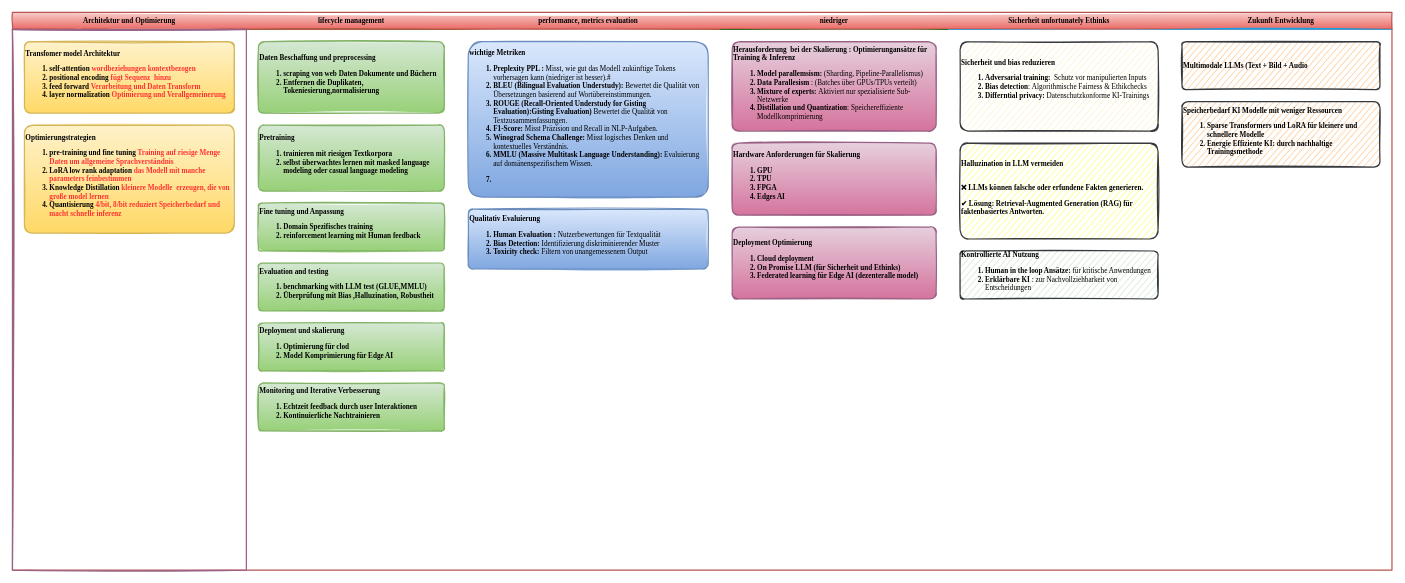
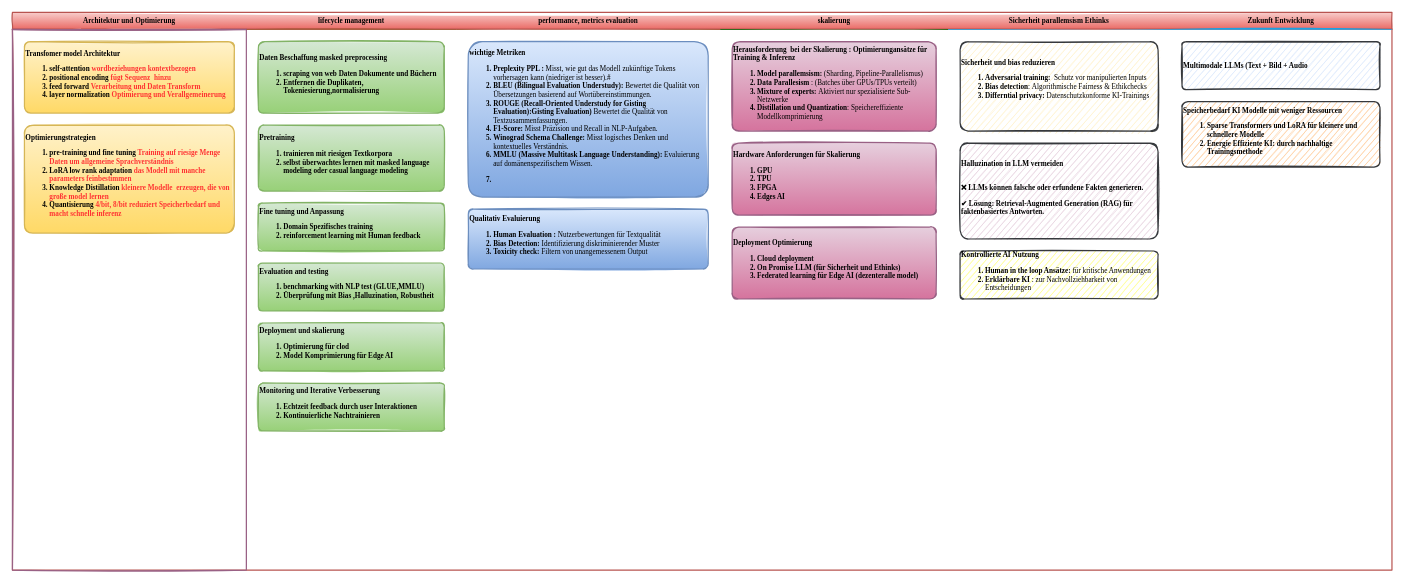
  <mxCell id="0" />
  <mxCell id="1" parent="0" />
  <mxCell id="2" value="" style="swimlane;fontStyle=2;childLayout=stackLayout;horizontal=1;startSize=28;horizontalStack=1;resizeParent=1;resizeParentMax=0;resizeLast=0;collapsible=0;marginBottom=0;swimlaneFillColor=none;fontFamily=Permanent Marker;fontSize=16;points=[];verticalAlign=top;stackBorder=0;resizable=1;strokeWidth=2;sketch=1;disableMultiStroke=1;fillColor=#f8cecc;strokeColor=#b85450;gradientColor=#ea6b66;" parent="1" vertex="1"><mxGeometry x="20" y="20" width="2300" height="930" as="geometry" /></mxCell>
  <mxCell id="3" value="Architektur und Optimierung" style="swimlane;strokeWidth=2;fontFamily=Permanent Marker;html=0;startSize=1;verticalAlign=bottom;spacingBottom=5;points=[];childLayout=stackLayout;stackBorder=20;stackSpacing=20;resizeLast=0;resizeParent=1;horizontalStack=0;collapsible=0;sketch=1;fillStyle=solid;fillColor=#e6d0de;strokeColor=#996185;gradientColor=#d5739d;" parent="2" vertex="1"><mxGeometry y="28" width="390" height="902" as="geometry" /></mxCell>
  <mxCell id="4" value="Transfomer model Architektur&lt;div&gt;&lt;ol&gt;&lt;li&gt;self-attention &lt;span style=&quot;color: rgb(255, 51, 51);&quot;&gt;wordbeziehungen kontextbezogen&lt;/span&gt;&lt;/li&gt;&lt;li&gt;positional encoding&lt;span style=&quot;color: rgb(255, 51, 51);&quot;&gt; fügt Sequenz&amp;nbsp; hinzu&lt;/span&gt;&lt;/li&gt;&lt;li&gt;feed forward &lt;span style=&quot;color: rgb(255, 51, 51);&quot;&gt;Verarbeitung und Daten Transform&lt;/span&gt;&lt;/li&gt;&lt;li&gt;layer normalization &lt;span style=&quot;color: rgb(255, 51, 51);&quot;&gt;Optimierung und Verallgemeinerung&amp;nbsp;&lt;/span&gt;&lt;/li&gt;&lt;/ol&gt;&lt;/div&gt;" style="whiteSpace=wrap;html=1;strokeWidth=2;fontStyle=1;spacingTop=0;rounded=1;arcSize=9;points=[];sketch=1;fontFamily=Permanent Marker;hachureGap=8;fillWeight=1;align=left;fillColor=#fff2cc;gradientColor=#ffd966;strokeColor=#d6b656;" parent="3" vertex="1"><mxGeometry x="20" y="21" width="350" height="119" as="geometry" /></mxCell>
  <mxCell id="5" value="Optimierungstrategien&lt;div&gt;&lt;ol&gt;&lt;li&gt;pre-training und fine tuning &lt;span style=&quot;color: rgb(255, 51, 51);&quot;&gt;Training auf riesige Menge Daten um allgemeine Sprachverständnis&lt;/span&gt;&lt;/li&gt;&lt;li&gt;LoRA low rank adaptation &lt;span style=&quot;color: rgb(255, 51, 51);&quot;&gt;das Modell mit manche parameters feinbestimmen&amp;nbsp;&lt;/span&gt;&lt;/li&gt;&lt;li&gt;Knowledge Distillation &lt;span style=&quot;color: rgb(255, 51, 51);&quot;&gt;kleinere Modelle &amp;nbsp;erzeugen, die von große model lernen&lt;/span&gt;&lt;/li&gt;&lt;li&gt;Quantisierung &lt;span style=&quot;color: rgb(255, 51, 51);&quot;&gt;4/bit, 8/bit reduziert Speicherbedarf und macht schnelle inferenz&lt;/span&gt;&lt;/li&gt;&lt;/ol&gt;&lt;/div&gt;" style="whiteSpace=wrap;html=1;strokeWidth=2;fontStyle=1;spacingTop=0;rounded=1;arcSize=9;points=[];sketch=1;fontFamily=Permanent Marker;hachureGap=8;fillWeight=1;align=left;fillColor=#fff2cc;gradientColor=#ffd966;strokeColor=#d6b656;" parent="3" vertex="1"><mxGeometry x="20" y="160" width="350" height="180" as="geometry" /></mxCell>
  <mxCell id="6" value="lifecycle management" style="swimlane;strokeWidth=2;fontFamily=Permanent Marker;html=0;startSize=1;verticalAlign=bottom;spacingBottom=5;points=[];childLayout=stackLayout;stackBorder=20;stackSpacing=20;resizeLast=0;resizeParent=1;horizontalStack=0;collapsible=0;sketch=1;strokeColor=none;fillStyle=solid;fillColor=#A0522D;" vertex="1" parent="2"><mxGeometry x="390" y="28" width="350" height="902" as="geometry" /></mxCell>
- <mxCell id="7" value="&lt;div&gt;Daten Beschaffung und preprocessing&lt;br&gt;&lt;/div&gt;&lt;div&gt;&lt;ol&gt;&lt;li&gt;scraping von web Daten Dokumente und Büchern&lt;/li&gt;&lt;li&gt;Entfernen die Duplikaten, Tokeniesierung,normalisierung&lt;/li&gt;&lt;/ol&gt;&lt;/div&gt;" style="whiteSpace=wrap;html=1;strokeWidth=2;fontStyle=1;spacingTop=0;rounded=1;arcSize=9;points=[];sketch=1;fontFamily=Permanent Marker;hachureGap=8;fillWeight=1;fillColor=#d5e8d4;strokeColor=#82b366;gradientColor=#97d077;align=left;" vertex="1" parent="6"><mxGeometry x="20" y="21" width="310" height="119" as="geometry" /></mxCell>
+ <mxCell id="7" value="&lt;div&gt;Daten Beschaffung masked preprocessing&lt;br&gt;&lt;/div&gt;&lt;div&gt;&lt;ol&gt;&lt;li&gt;scraping von web Daten Dokumente und Büchern&lt;/li&gt;&lt;li&gt;Entfernen die Duplikaten, Tokeniesierung,normalisierung&lt;/li&gt;&lt;/ol&gt;&lt;/div&gt;" style="whiteSpace=wrap;html=1;strokeWidth=2;fontStyle=1;spacingTop=0;rounded=1;arcSize=9;points=[];sketch=1;fontFamily=Permanent Marker;hachureGap=8;fillWeight=1;fillColor=#d5e8d4;strokeColor=#82b366;gradientColor=#97d077;align=left;" vertex="1" parent="6"><mxGeometry x="20" y="21" width="310" height="119" as="geometry" /></mxCell>
  <mxCell id="8" value="Pretraining&lt;div&gt;&lt;ol&gt;&lt;li&gt;trainieren mit riesigen Textkorpora&lt;/li&gt;&lt;li&gt;selbst überwachtes lernen mit masked language modeling oder casual language modeling&lt;/li&gt;&lt;/ol&gt;&lt;/div&gt;" style="whiteSpace=wrap;html=1;strokeWidth=2;fillColor=#d5e8d4;fontStyle=1;spacingTop=0;rounded=1;arcSize=9;points=[];sketch=1;fontFamily=Permanent Marker;hachureGap=8;fillWeight=1;strokeColor=#82b366;gradientColor=#97d077;align=left;" vertex="1" parent="6"><mxGeometry x="20" y="160" width="310" height="110" as="geometry" /></mxCell>
  <mxCell id="9" value="Fine tuning und Anpassung&lt;div&gt;&lt;ol&gt;&lt;li&gt;Domain Spezifisches training&lt;/li&gt;&lt;li&gt;reinforcement learning mit Human feedback&lt;/li&gt;&lt;/ol&gt;&lt;/div&gt;" style="whiteSpace=wrap;html=1;strokeWidth=2;fillColor=#d5e8d4;fontStyle=1;spacingTop=0;rounded=1;arcSize=9;points=[];sketch=1;fontFamily=Permanent Marker;hachureGap=8;fillWeight=1;gradientColor=#97d077;strokeColor=#82b366;align=left;" vertex="1" parent="6"><mxGeometry x="20" y="290" width="310" height="80" as="geometry" /></mxCell>
- <mxCell id="10" value="Evaluation and testing&lt;div&gt;&lt;ol&gt;&lt;li&gt;benchmarking with LLM test (GLUE,MMLU)&lt;/li&gt;&lt;li&gt;Überprüfung mit Bias ,Halluzination, Robustheit&amp;nbsp;&lt;/li&gt;&lt;/ol&gt;&lt;/div&gt;" style="whiteSpace=wrap;html=1;strokeWidth=2;fillColor=#d5e8d4;fontStyle=1;spacingTop=0;rounded=1;arcSize=9;points=[];sketch=1;fontFamily=Permanent Marker;hachureGap=8;fillWeight=1;gradientColor=#97d077;strokeColor=#82b366;align=left;" vertex="1" parent="6"><mxGeometry x="20" y="390" width="310" height="80" as="geometry" /></mxCell>
+ <mxCell id="10" value="Evaluation and testing&lt;div&gt;&lt;ol&gt;&lt;li&gt;benchmarking with NLP test (GLUE,MMLU)&lt;/li&gt;&lt;li&gt;Überprüfung mit Bias ,Halluzination, Robustheit&amp;nbsp;&lt;/li&gt;&lt;/ol&gt;&lt;/div&gt;" style="whiteSpace=wrap;html=1;strokeWidth=2;fillColor=#d5e8d4;fontStyle=1;spacingTop=0;rounded=1;arcSize=9;points=[];sketch=1;fontFamily=Permanent Marker;hachureGap=8;fillWeight=1;gradientColor=#97d077;strokeColor=#82b366;align=left;" vertex="1" parent="6"><mxGeometry x="20" y="390" width="310" height="80" as="geometry" /></mxCell>
  <mxCell id="11" value="Deployment und skalierung&lt;br&gt;&lt;div&gt;&lt;ol&gt;&lt;li&gt;Optimierung für clod&lt;/li&gt;&lt;li&gt;Model Komprimierung für Edge AI&amp;nbsp;&lt;/li&gt;&lt;/ol&gt;&lt;/div&gt;" style="whiteSpace=wrap;html=1;strokeWidth=2;fillColor=#d5e8d4;fontStyle=1;spacingTop=0;rounded=1;arcSize=9;points=[];sketch=1;fontFamily=Permanent Marker;hachureGap=8;fillWeight=1;gradientColor=#97d077;strokeColor=#82b366;align=left;" vertex="1" parent="6"><mxGeometry x="20" y="490" width="310" height="80" as="geometry" /></mxCell>
  <mxCell id="12" value="Monitoring und Iterative Verbesserung&lt;br&gt;&lt;div&gt;&lt;ol&gt;&lt;li&gt;Echtzeit feedback durch user Interaktionen&amp;nbsp;&lt;/li&gt;&lt;li&gt;Kontinuierliche Nachtrainieren&lt;/li&gt;&lt;/ol&gt;&lt;/div&gt;" style="whiteSpace=wrap;html=1;strokeWidth=2;fillColor=#d5e8d4;fontStyle=1;spacingTop=0;rounded=1;arcSize=9;points=[];sketch=1;fontFamily=Permanent Marker;hachureGap=8;fillWeight=1;gradientColor=#97d077;strokeColor=#82b366;align=left;" vertex="1" parent="6"><mxGeometry x="20" y="590" width="310" height="80" as="geometry" /></mxCell>
  <mxCell id="13" value="performance, metrics evaluation" style="swimlane;strokeWidth=2;fontFamily=Permanent Marker;html=0;startSize=1;verticalAlign=bottom;spacingBottom=5;points=[];childLayout=stackLayout;stackBorder=20;stackSpacing=20;resizeLast=0;resizeParent=1;horizontalStack=0;collapsible=0;sketch=1;strokeColor=none;fillStyle=solid;fillColor=#A0522D;" vertex="1" parent="2"><mxGeometry x="740" y="28" width="440" height="902" as="geometry" /></mxCell>
  <mxCell id="14" value="wichtige Metriken&lt;div&gt;&lt;ol&gt;&lt;li&gt;Preplexity PPL :&amp;nbsp;&lt;span style=&quot;font-weight: 400;&quot;&gt;Misst, wie gut das Modell zukünftige Tokens vorhersagen kann (niedriger ist besser).#&lt;/span&gt;&lt;/li&gt;&lt;li&gt;&lt;b&gt;BLEU (Bilingual Evaluation Understudy):&amp;nbsp;&lt;/b&gt;&lt;span style=&quot;font-weight: 400;&quot;&gt;Bewertet die Qualität von Übersetzungen basierend auf Wortübereinstimmungen.&lt;/span&gt;&lt;/li&gt;&lt;li&gt;&lt;b&gt;ROUGE (Recall-Oriented Understudy for Gisting Evaluation):&lt;/b&gt;&lt;span style=&quot;font-weight: 400;&quot; class=&quot;s1&quot;&gt;&lt;b&gt;Gisting Evaluation)&lt;/b&gt;&lt;/span&gt;&lt;span style=&quot;font-weight: 400;&quot; class=&quot;s2&quot;&gt;&amp;nbsp;&lt;/span&gt;&lt;span style=&quot;font-weight: 400;&quot;&gt;Bewertet die Qualität von Textzusammenfassungen.&lt;/span&gt;&lt;/li&gt;&lt;li&gt;&lt;b&gt;F1-Score:&amp;nbsp;&lt;/b&gt;&lt;span style=&quot;font-weight: 400;&quot;&gt;Misst Präzision und Recall in NLP-Aufgaben.&lt;/span&gt;&lt;/li&gt;&lt;li&gt;&lt;b&gt;Winograd Schema Challenge:&amp;nbsp;&lt;/b&gt;&lt;span style=&quot;font-weight: 400;&quot;&gt;Misst logisches Denken und kontextuelles Verständnis.&lt;/span&gt;&lt;/li&gt;&lt;li&gt;&lt;b&gt;MMLU (Massive Multitask Language Understanding):&amp;nbsp;&lt;/b&gt;&lt;span style=&quot;font-weight: 400;&quot;&gt;Evaluierung auf domänenspezifischem Wissen.&lt;/span&gt;&lt;/li&gt;&lt;li&gt;&lt;span style=&quot;font-weight: 400;&quot;&gt;&lt;p class=&quot;p1&quot;&gt;&lt;br&gt;&lt;/p&gt;&lt;/span&gt;&lt;/li&gt;&lt;/ol&gt;&lt;/div&gt;" style="whiteSpace=wrap;html=1;strokeWidth=2;fillColor=#dae8fc;fontStyle=1;spacingTop=0;rounded=1;arcSize=9;points=[];sketch=1;fontFamily=Permanent Marker;hachureGap=8;fillWeight=1;gradientColor=#7ea6e0;strokeColor=#6c8ebf;align=left;" vertex="1" parent="13"><mxGeometry x="20" y="21" width="400" height="259" as="geometry" /></mxCell>
  <mxCell id="15" value="Qualitativ Evaluierung&amp;nbsp;&lt;div&gt;&lt;ol&gt;&lt;li&gt;Human Evaluation :&amp;nbsp;&lt;span style=&quot;font-weight: 400;&quot;&gt;Nutzerbewertungen für Textqualität&lt;/span&gt;&lt;/li&gt;&lt;li&gt;Bias Detection:&amp;nbsp;&lt;span style=&quot;font-weight: 400;&quot;&gt;Identifizierung diskriminierender Muster&lt;/span&gt;&lt;/li&gt;&lt;li&gt;Toxicity check:&amp;nbsp;&lt;span style=&quot;font-weight: 400;&quot;&gt;Filtern von unangemessenem Output&lt;/span&gt;&lt;/li&gt;&lt;/ol&gt;&lt;/div&gt;" style="whiteSpace=wrap;html=1;strokeWidth=2;fillColor=#dae8fc;fontStyle=1;spacingTop=0;rounded=1;arcSize=9;points=[];sketch=1;fontFamily=Permanent Marker;hachureGap=8;fillWeight=1;gradientColor=#7ea6e0;strokeColor=#6c8ebf;align=left;" vertex="1" parent="13"><mxGeometry x="20" y="300" width="400" height="100" as="geometry" /></mxCell>
- <mxCell id="16" value="niedriger" style="swimlane;strokeWidth=2;fontFamily=Permanent Marker;html=0;startSize=1;verticalAlign=bottom;spacingBottom=5;points=[];childLayout=stackLayout;stackBorder=20;stackSpacing=20;resizeLast=0;resizeParent=1;horizontalStack=0;collapsible=0;sketch=1;strokeColor=none;fillStyle=solid;fillColor=#006600;" parent="2" vertex="1"><mxGeometry x="1180" y="28" width="380" height="902" as="geometry" /></mxCell>
+ <mxCell id="16" value="skalierung" style="swimlane;strokeWidth=2;fontFamily=Permanent Marker;html=0;startSize=1;verticalAlign=bottom;spacingBottom=5;points=[];childLayout=stackLayout;stackBorder=20;stackSpacing=20;resizeLast=0;resizeParent=1;horizontalStack=0;collapsible=0;sketch=1;strokeColor=none;fillStyle=solid;fillColor=#006600;" parent="2" vertex="1"><mxGeometry x="1180" y="28" width="380" height="902" as="geometry" /></mxCell>
  <mxCell id="17" value="Herausforderung &amp;nbsp;bei der Skalierung : Optimierungansätze für Training &amp;amp; Inferenz&amp;nbsp;&lt;div&gt;&lt;ol&gt;&lt;li&gt;Model parallemsism:&amp;nbsp;&lt;span style=&quot;font-weight: 400;&quot;&gt;(Sharding, Pipeline-Parallelismus)&lt;/span&gt;&lt;/li&gt;&lt;li&gt;Data Parallesism &lt;span style=&quot;font-weight: 400;&quot;&gt;:&amp;nbsp;&lt;/span&gt;&lt;span style=&quot;font-weight: 400;&quot;&gt;(Batches über GPUs/TPUs verteilt)&lt;/span&gt;&lt;/li&gt;&lt;li&gt;Mixture of experts:&lt;span style=&quot;font-weight: 400;&quot;&gt;&amp;nbsp;&lt;/span&gt;&lt;span style=&quot;font-weight: 400;&quot;&gt;Aktiviert nur spezialisierte Sub-Netzwerke&lt;/span&gt;&lt;/li&gt;&lt;li&gt;Distillation und Quantization&lt;span style=&quot;font-weight: 400;&quot;&gt;:&amp;nbsp;&lt;/span&gt;&lt;span style=&quot;font-weight: 400;&quot;&gt;Speichereffiziente Modellkomprimierung&lt;/span&gt;&lt;/li&gt;&lt;/ol&gt;&lt;/div&gt;" style="whiteSpace=wrap;html=1;strokeWidth=2;fillColor=#e6d0de;fontStyle=1;spacingTop=0;rounded=1;arcSize=9;points=[];sketch=1;fontFamily=Permanent Marker;hachureGap=8;fillWeight=1;gradientColor=#d5739d;strokeColor=#996185;align=left;" parent="16" vertex="1"><mxGeometry x="20" y="21" width="340" height="149" as="geometry" /></mxCell>
  <mxCell id="18" value="Hardware Anforderungen für Skalierung&lt;div&gt;&lt;ol&gt;&lt;li&gt;GPU&lt;/li&gt;&lt;li&gt;TPU&lt;/li&gt;&lt;li&gt;FPGA&lt;/li&gt;&lt;li&gt;Edges AI&lt;/li&gt;&lt;/ol&gt;&lt;/div&gt;" style="whiteSpace=wrap;html=1;strokeWidth=2;fillColor=#e6d0de;fontStyle=1;spacingTop=0;rounded=1;arcSize=9;points=[];sketch=1;fontFamily=Permanent Marker;hachureGap=8;fillWeight=1;gradientColor=#d5739d;strokeColor=#996185;align=left;" parent="16" vertex="1"><mxGeometry x="20" y="190" width="340" height="120" as="geometry" /></mxCell>
  <mxCell id="19" value="Deployment Optimierung&lt;div&gt;&lt;ol&gt;&lt;li&gt;Cloud deployment&lt;/li&gt;&lt;li&gt;On Promise LLM (für Sicherheit und Ethinks)&lt;/li&gt;&lt;li&gt;Federated learning für Edge AI (dezenteralle model)&lt;/li&gt;&lt;/ol&gt;&lt;/div&gt;" style="whiteSpace=wrap;html=1;strokeWidth=2;fillColor=#e6d0de;fontStyle=1;spacingTop=0;rounded=1;arcSize=9;points=[];sketch=1;fontFamily=Permanent Marker;hachureGap=8;fillWeight=1;gradientColor=#d5739d;strokeColor=#996185;align=left;" vertex="1" parent="16"><mxGeometry x="20" y="330" width="340" height="120" as="geometry" /></mxCell>
- <mxCell id="20" value="Sicherheit unfortunately Ethinks" style="swimlane;strokeWidth=2;fontFamily=Permanent Marker;html=0;startSize=1;verticalAlign=bottom;spacingBottom=5;points=[];childLayout=stackLayout;stackBorder=20;stackSpacing=20;resizeLast=0;resizeParent=1;horizontalStack=0;collapsible=0;sketch=1;strokeColor=none;fillStyle=solid;fillColor=#1BA1E2;" parent="2" vertex="1"><mxGeometry x="1560" y="28" width="370" height="902" as="geometry" /></mxCell>
+ <mxCell id="20" value="Sicherheit parallemsism Ethinks" style="swimlane;strokeWidth=2;fontFamily=Permanent Marker;html=0;startSize=1;verticalAlign=bottom;spacingBottom=5;points=[];childLayout=stackLayout;stackBorder=20;stackSpacing=20;resizeLast=0;resizeParent=1;horizontalStack=0;collapsible=0;sketch=1;strokeColor=none;fillStyle=solid;fillColor=#1BA1E2;" parent="2" vertex="1"><mxGeometry x="1560" y="28" width="370" height="902" as="geometry" /></mxCell>
  <mxCell id="21" value="Sicherheit und bias reduzieren&lt;div&gt;&lt;ol&gt;&lt;li&gt;Adversarial training:&amp;nbsp;&lt;span style=&quot;font-weight: 400;&quot;&gt;&amp;nbsp;&lt;/span&gt;&lt;span style=&quot;font-weight: 400;&quot;&gt;Schutz vor manipulierten Inputs&lt;/span&gt;&lt;/li&gt;&lt;li&gt;Bias detection&lt;span style=&quot;font-weight: 400;&quot;&gt;:&amp;nbsp;&lt;/span&gt;&lt;span style=&quot;font-weight: 400;&quot;&gt;Algorithmische Fairness &amp;amp; Ethikchecks&lt;/span&gt;&lt;/li&gt;&lt;li&gt;Differntial privacy:&amp;nbsp;&lt;span style=&quot;font-weight: 400;&quot;&gt;Datenschutzkonforme KI-Trainings&lt;/span&gt;&lt;/li&gt;&lt;/ol&gt;&lt;div&gt;&lt;br&gt;&lt;/div&gt;&lt;/div&gt;" style="whiteSpace=wrap;html=1;strokeWidth=2;fontStyle=1;spacingTop=0;rounded=1;arcSize=9;points=[];sketch=1;fontFamily=Permanent Marker;hachureGap=8;fillWeight=1;fillColor=#fff2cc;strokeColor=#36393d;align=left;" parent="20" vertex="1"><mxGeometry x="20" y="21" width="330" height="149" as="geometry" /></mxCell>
- <mxCell id="22" value="Halluzination in LLM vermeiden&lt;div&gt;&lt;br&gt;&lt;/div&gt;&lt;div&gt;&lt;p class=&quot;p1&quot;&gt;&lt;span class=&quot;s1&quot;&gt;❌ LLMs können&amp;nbsp;&lt;/span&gt;&lt;b&gt;falsche oder erfundene Fakten&lt;/b&gt;&lt;span class=&quot;s1&quot;&gt;&amp;nbsp;generieren.&lt;/span&gt;&lt;/p&gt;&lt;p class=&quot;p1&quot;&gt;✔ Lösung:&amp;nbsp;&lt;span class=&quot;s2&quot;&gt;&lt;b&gt;Retrieval-Augmented Generation (RAG)&lt;/b&gt;&lt;/span&gt;&amp;nbsp;für faktenbasiertes Antworten.&lt;/p&gt;&lt;/div&gt;" style="whiteSpace=wrap;html=1;strokeWidth=2;fillColor=#ffff88;fontStyle=1;spacingTop=0;rounded=1;arcSize=9;points=[];sketch=1;fontFamily=Permanent Marker;hachureGap=8;fillWeight=1;strokeColor=#36393d;align=left;" parent="20" vertex="1"><mxGeometry x="20" y="190" width="330" height="160" as="geometry" /></mxCell>
- <mxCell id="23" value="Kontrollierte AI Nutzung&lt;div&gt;&lt;ol&gt;&lt;li&gt;Human in the loop Ansätze:&amp;nbsp;&lt;span style=&quot;font-weight: 400;&quot;&gt;für kritische Anwendungen&lt;/span&gt;&lt;/li&gt;&lt;li&gt;Erklärbare KI &lt;span style=&quot;font-weight: 400;&quot;&gt;:&amp;nbsp;&lt;/span&gt;&lt;span style=&quot;font-weight: 400;&quot;&gt;zur Nachvollziehbarkeit von Entscheidungen&lt;/span&gt;&lt;/li&gt;&lt;/ol&gt;&lt;/div&gt;" style="whiteSpace=wrap;html=1;strokeWidth=2;fillColor=#d5e8d4;fontStyle=1;spacingTop=0;rounded=1;arcSize=9;points=[];sketch=1;fontFamily=Permanent Marker;hachureGap=8;fillWeight=1;strokeColor=#36393d;align=left;" parent="20" vertex="1"><mxGeometry x="20" y="370" width="330" height="80" as="geometry" /></mxCell>
+ <mxCell id="22" value="Halluzination in LLM vermeiden&lt;div&gt;&lt;br&gt;&lt;/div&gt;&lt;div&gt;&lt;p class=&quot;p1&quot;&gt;&lt;span class=&quot;s1&quot;&gt;❌ LLMs können&amp;nbsp;&lt;/span&gt;&lt;b&gt;falsche oder erfundene Fakten&lt;/b&gt;&lt;span class=&quot;s1&quot;&gt;&amp;nbsp;generieren.&lt;/span&gt;&lt;/p&gt;&lt;p class=&quot;p1&quot;&gt;✔ Lösung:&amp;nbsp;&lt;span class=&quot;s2&quot;&gt;&lt;b&gt;Retrieval-Augmented Generation (RAG)&lt;/b&gt;&lt;/span&gt;&amp;nbsp;für faktenbasiertes Antworten.&lt;/p&gt;&lt;/div&gt;" style="whiteSpace=wrap;html=1;strokeWidth=2;fillColor=#e6d0de;fontStyle=1;spacingTop=0;rounded=1;arcSize=9;points=[];sketch=1;fontFamily=Permanent Marker;hachureGap=8;fillWeight=1;strokeColor=#36393d;align=left;" parent="20" vertex="1"><mxGeometry x="20" y="190" width="330" height="160" as="geometry" /></mxCell>
+ <mxCell id="23" value="Kontrollierte AI Nutzung&lt;div&gt;&lt;ol&gt;&lt;li&gt;Human in the loop Ansätze:&amp;nbsp;&lt;span style=&quot;font-weight: 400;&quot;&gt;für kritische Anwendungen&lt;/span&gt;&lt;/li&gt;&lt;li&gt;Erklärbare KI &lt;span style=&quot;font-weight: 400;&quot;&gt;:&amp;nbsp;&lt;/span&gt;&lt;span style=&quot;font-weight: 400;&quot;&gt;zur Nachvollziehbarkeit von Entscheidungen&lt;/span&gt;&lt;/li&gt;&lt;/ol&gt;&lt;/div&gt;" style="whiteSpace=wrap;html=1;strokeWidth=2;fillColor=#ffff88;fontStyle=1;spacingTop=0;rounded=1;arcSize=9;points=[];sketch=1;fontFamily=Permanent Marker;hachureGap=8;fillWeight=1;strokeColor=#36393d;align=left;" parent="20" vertex="1"><mxGeometry x="20" y="370" width="330" height="80" as="geometry" /></mxCell>
  <mxCell id="24" value="Zukunft Entwicklung" style="swimlane;strokeWidth=2;fontFamily=Permanent Marker;html=0;startSize=1;verticalAlign=bottom;spacingBottom=5;points=[];childLayout=stackLayout;stackBorder=20;stackSpacing=20;resizeLast=0;resizeParent=1;horizontalStack=0;collapsible=0;sketch=1;strokeColor=none;fillStyle=solid;fillColor=#1BA1E2;" vertex="1" parent="2"><mxGeometry x="1930" y="28" width="370" height="902" as="geometry" /></mxCell>
- <mxCell id="25" value="&lt;p style=&quot;font-weight: 400;&quot; class=&quot;p1&quot;&gt;&lt;b&gt;Multimodale LLMs (Text + Bild + Audio&lt;/b&gt;&lt;/p&gt;" style="whiteSpace=wrap;html=1;strokeWidth=2;fillColor=#ffcc99;fontStyle=1;spacingTop=0;rounded=1;arcSize=9;points=[];sketch=1;fontFamily=Permanent Marker;hachureGap=8;fillWeight=1;strokeColor=#36393d;align=left;" vertex="1" parent="24"><mxGeometry x="20" y="21" width="330" height="80" as="geometry" /></mxCell>
+ <mxCell id="25" value="&lt;p style=&quot;font-weight: 400;&quot; class=&quot;p1&quot;&gt;&lt;b&gt;Multimodale LLMs (Text + Bild + Audio&lt;/b&gt;&lt;/p&gt;" style="whiteSpace=wrap;html=1;strokeWidth=2;fillColor=#dae8fc;fontStyle=1;spacingTop=0;rounded=1;arcSize=9;points=[];sketch=1;fontFamily=Permanent Marker;hachureGap=8;fillWeight=1;strokeColor=#36393d;align=left;" vertex="1" parent="24"><mxGeometry x="20" y="21" width="330" height="80" as="geometry" /></mxCell>
  <mxCell id="26" value="&lt;span style=&quot;&quot;&gt;Speicherbedarf KI Modelle mit weniger Ressourcen&lt;/span&gt;&lt;div&gt;&lt;ol&gt;&lt;li&gt;Sparse Transformers und LoRA für kleinere und schnellere Modelle&lt;/li&gt;&lt;li&gt;Energie Effiziente KI: durch nachhaltige Trainingsmethode&amp;nbsp;&lt;/li&gt;&lt;/ol&gt;&lt;/div&gt;" style="whiteSpace=wrap;html=1;strokeWidth=2;fillColor=#ffcc99;fontStyle=1;spacingTop=0;rounded=1;arcSize=9;points=[];sketch=1;fontFamily=Permanent Marker;hachureGap=8;fillWeight=1;strokeColor=#36393d;align=left;" vertex="1" parent="24"><mxGeometry x="20" y="121" width="330" height="109" as="geometry" /></mxCell>
